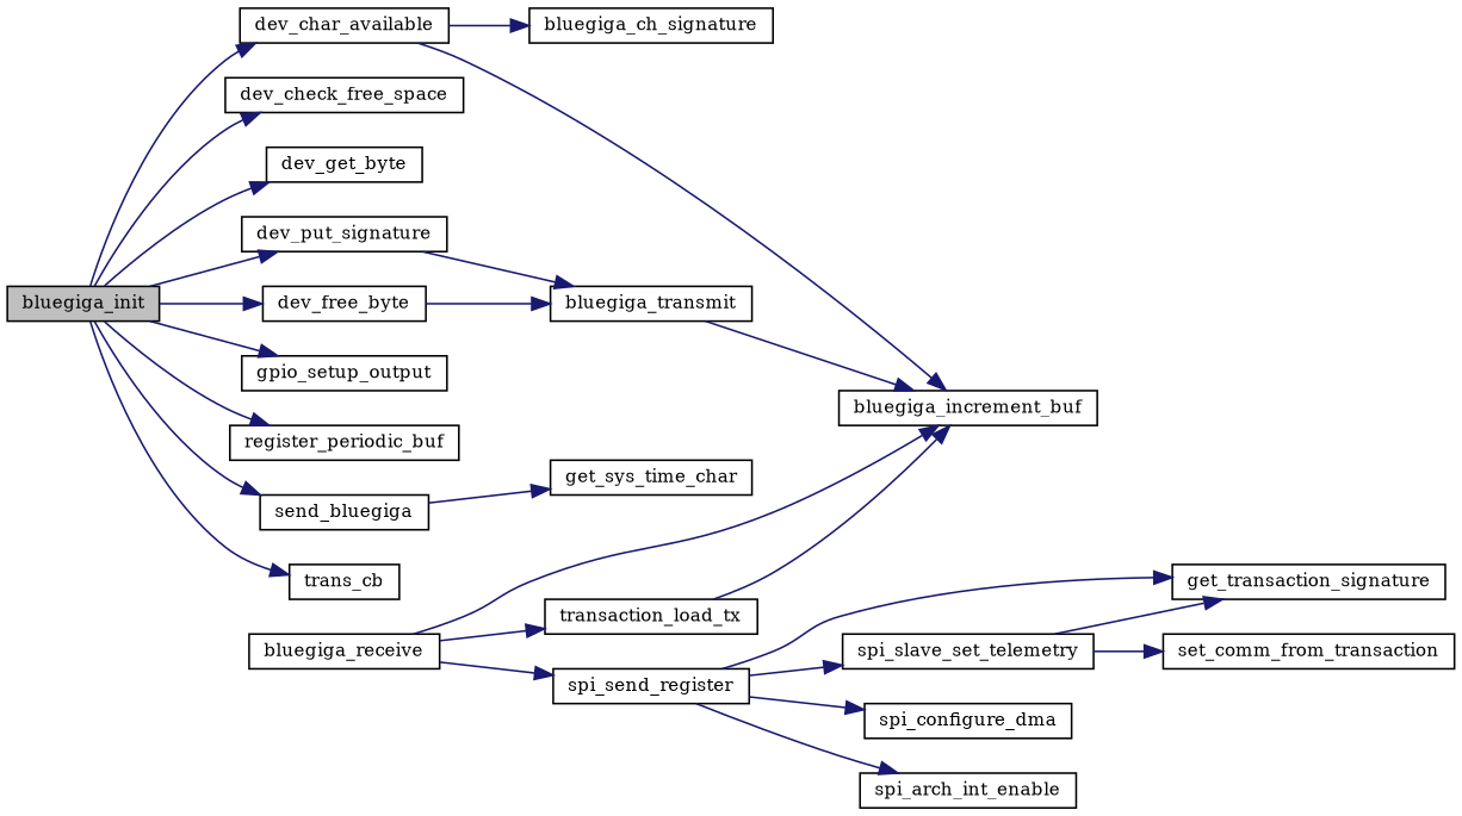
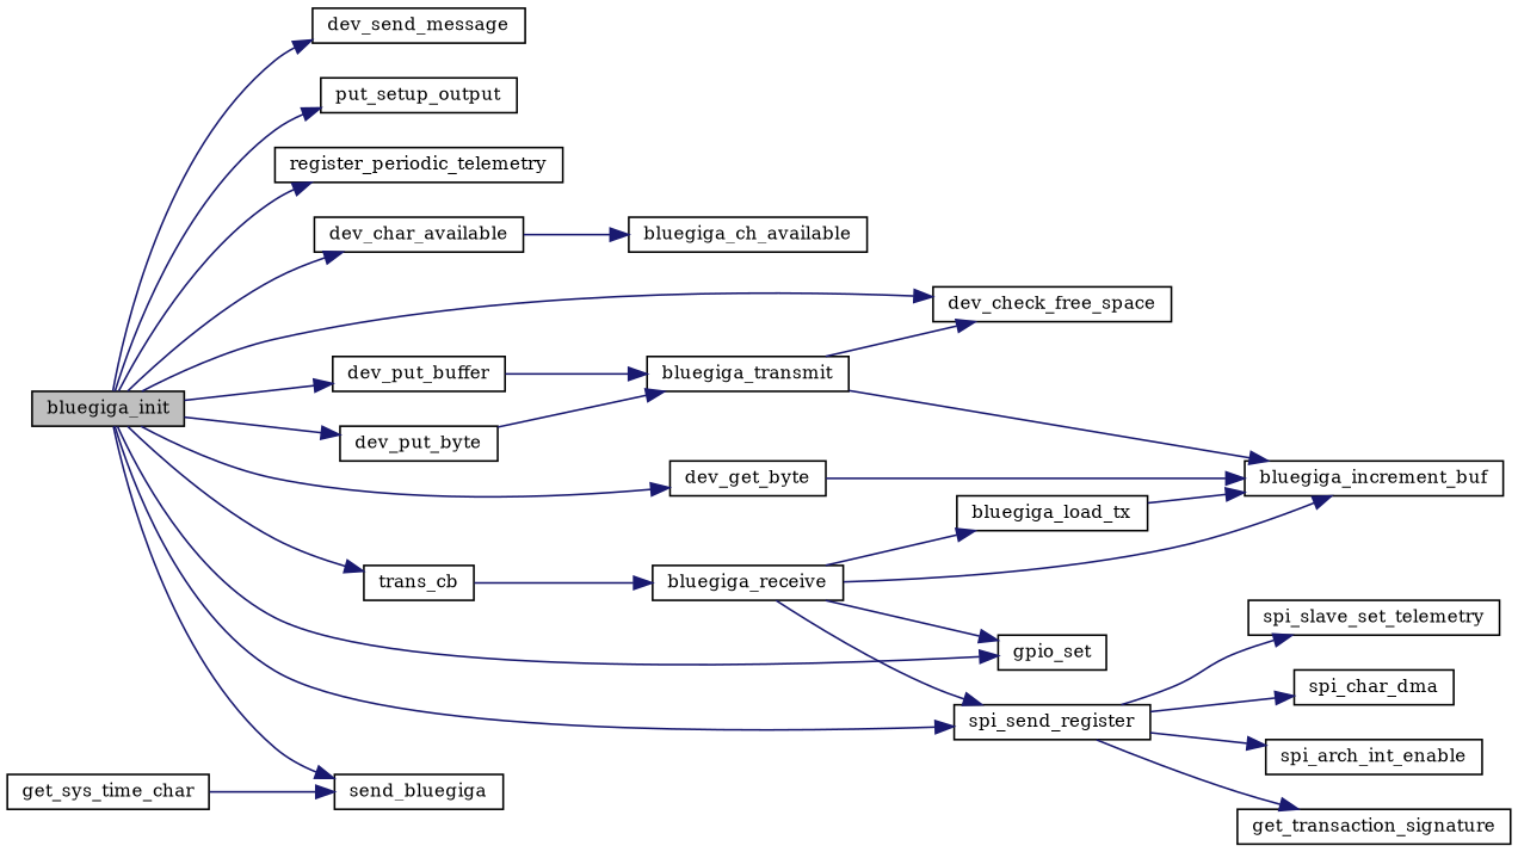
  digraph {
    fontname="DejaVu Serif"
    rankdir=LR
    node [color=black fillcolor=white fontname="DejaVu Serif" fontsize=10 shape=record style=filled]
    edge [color=midnightblue fontname="DejaVu Serif" fontsize=10 labelfontname=FreeSans labelfontsize=10 style=solid]
    n1 [fillcolor=grey75 fontcolor=black height=0.2 label=bluegiga_init width=0.4]
    n2 [height=0.2 label=dev_char_available width=0.4]
    n3 [height=0.2 label=dev_check_free_space width=0.4]
    n4 [height=0.2 label=dev_get_byte width=0.4]
-   n5 [height=0.2 label=dev_put_signature width=0.4]
-   n6 [height=0.2 label=dev_free_byte width=0.4]
-   n9 [height=0.2 label=gpio_setup_output width=0.4]
-   n10 [height=0.2 label=register_periodic_buf width=0.4]
+   n5 [height=0.2 label=dev_put_buffer width=0.4]
+   n6 [height=0.2 label=dev_put_byte width=0.4]
+   n7 [height=0.2 label=dev_send_message width=0.4]
+   n8 [height=0.2 label=gpio_set width=0.4]
+   n9 [height=0.2 label=put_setup_output width=0.4]
+   n10 [height=0.2 label=register_periodic_telemetry width=0.4]
    n11 [height=0.2 label=send_bluegiga width=0.4]
    n12 [height=0.2 label=spi_send_register width=0.4]
    n13 [height=0.2 label=trans_cb width=0.4]
-   n14 [height=0.2 label=bluegiga_ch_signature width=0.4]
+   n14 [height=0.2 label=bluegiga_ch_available width=0.4]
    n15 [height=0.2 label=bluegiga_increment_buf width=0.4]
    n16 [height=0.2 label=bluegiga_transmit width=0.4]
    n17 [height=0.2 label=get_sys_time_char width=0.4]
    n18 [height=0.2 label=get_transaction_signature width=0.4]
    n19 [height=0.2 label=spi_slave_set_telemetry width=0.4]
-   n20 [height=0.2 label=spi_configure_dma width=0.4]
+   n20 [height=0.2 label=spi_char_dma width=0.4]
    n21 [height=0.2 label=spi_arch_int_enable width=0.4]
    n22 [height=0.2 label=bluegiga_receive width=0.4]
-   n23 [height=0.2 label=set_comm_from_transaction width=0.4]
-   n24 [height=0.2 label=transaction_load_tx width=0.4]
+   n24 [height=0.2 label=bluegiga_load_tx width=0.4]
    n1 -> n2
    n1 -> n3
    n1 -> n4
    n1 -> n5
    n1 -> n6
+   n1 -> n7
+   n1 -> n8
    n1 -> n9
    n1 -> n10
    n1 -> n11
+   n1 -> n12
    n1 -> n13
    n2 -> n14
-   n2 -> n15
+   n4 -> n15
    n5 -> n16
    n6 -> n16
-   n11 -> n17
+   n17 -> n11
    n12 -> n18
    n12 -> n19
    n12 -> n20
    n12 -> n21
+   n13 -> n22
+   n16 -> n3
    n16 -> n15
-   n19 -> n18
-   n19 -> n23
+   n22 -> n8
    n22 -> n12
    n22 -> n15
    n22 -> n24
    n24 -> n15
  }
